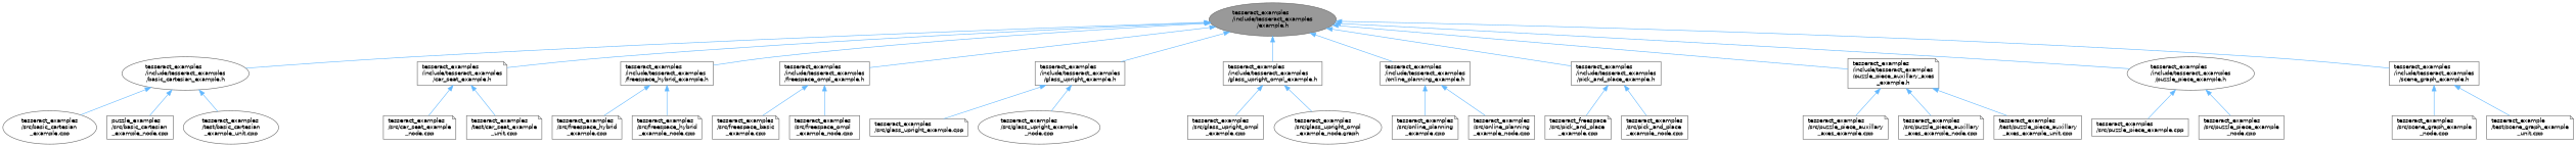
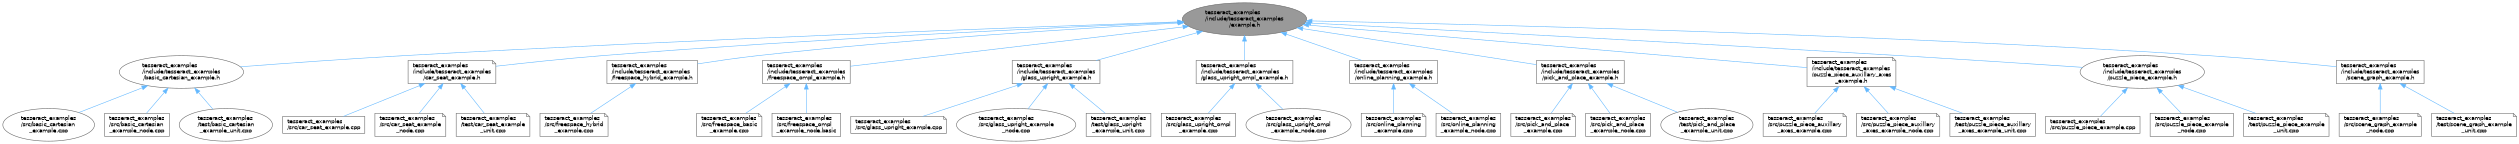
  digraph {
    node [color=grey40 fillcolor=white fontname=Helvetica fontsize=10 shape=box style=filled]
    edge [color=steelblue1 dir=back fontname=Helvetica fontsize=10 labelfontname=Helvetica labelfontsize=10 style=solid]
    n1 [color=gray40 fillcolor=grey60 fontcolor=black height=0.2 label="tesseract_examples\l/include/tesseract_examples\l/example.h" shape=ellipse width=0.4]
    n2 [height=0.2 label="tesseract_examples\l/include/tesseract_examples\l/basic_cartesian_example.h" shape=ellipse width=0.4]
    n3 [height=0.2 label="tesseract_examples\l/include/tesseract_examples\l/car_seat_example.h" shape=note width=0.4]
    n4 [height=0.2 label="tesseract_examples\l/include/tesseract_examples\l/freespace_hybrid_example.h" width=0.4]
    n5 [height=0.2 label="tesseract_examples\l/include/tesseract_examples\l/freespace_ompl_example.h" width=0.4]
    n6 [height=0.2 label="tesseract_examples\l/include/tesseract_examples\l/glass_upright_example.h" width=0.4]
    n7 [height=0.2 label="tesseract_examples\l/include/tesseract_examples\l/glass_upright_ompl_example.h" width=0.4]
    n8 [height=0.2 label="tesseract_examples\l/include/tesseract_examples\l/online_planning_example.h" width=0.4]
    n9 [height=0.2 label="tesseract_examples\l/include/tesseract_examples\l/pick_and_place_example.h" width=0.4]
    n10 [height=0.2 label="tesseract_examples\l/include/tesseract_examples\l/puzzle_piece_auxillary_axes\l_example.h" shape=note width=0.4]
    n11 [height=0.2 label="tesseract_examples\l/include/tesseract_examples\l/puzzle_piece_example.h" shape=ellipse width=0.4]
    n12 [height=0.2 label="tesseract_examples\l/include/tesseract_examples\l/scene_graph_example.h" width=0.4]
    n13 [height=0.2 label="tesseract_examples\l/src/basic_cartesian\l_example.cpp" shape=ellipse width=0.4]
-   n14 [height=0.2 label="puzzle_examples\l/src/basic_cartesian\l_example_node.cpp" width=0.4]
+   n14 [height=0.2 label="tesseract_examples\l/src/basic_cartesian\l_example_node.cpp" width=0.4]
    n15 [height=0.2 label="tesseract_examples\l/test/basic_cartesian\l_example_unit.cpp" shape=ellipse width=0.4]
+   n16 [height=0.2 label="tesseract_examples\l/src/car_seat_example.cpp" width=0.4]
    n17 [height=0.2 label="tesseract_examples\l/src/car_seat_example\l_node.cpp" shape=note width=0.4]
    n18 [height=0.2 label="tesseract_examples\l/test/car_seat_example\l_unit.cpp" shape=note width=0.4]
    n19 [height=0.2 label="tesseract_examples\l/src/freespace_hybrid\l_example.cpp" shape=note width=0.4]
-   n20 [height=0.2 label="tesseract_examples\l/src/freespace_hybrid\l_example_node.cpp" shape=note width=0.4]
    n21 [height=0.2 label="tesseract_examples\l/src/freespace_basic\l_example.cpp" shape=note width=0.4]
-   n22 [height=0.2 label="tesseract_examples\l/src/freespace_ompl\l_example_node.cpp" width=0.4]
+   n22 [height=0.2 label="tesseract_examples\l/src/freespace_ompl\l_example_node.basic" width=0.4]
    n23 [height=0.2 label="tesseract_examples\l/src/glass_upright_example.cpp" shape=note width=0.4]
    n24 [height=0.2 label="tesseract_examples\l/src/glass_upright_example\l_node.cpp" shape=ellipse width=0.4]
+   n25 [height=0.2 label="tesseract_examples\l/test/glass_upright\l_example_unit.cpp" width=0.4]
    n26 [height=0.2 label="tesseract_examples\l/src/glass_upright_ompl\l_example.cpp" width=0.4]
-   n27 [height=0.2 label="tesseract_examples\l/src/glass_upright_ompl\l_example_node.graph" shape=ellipse width=0.4]
+   n27 [height=0.2 label="tesseract_examples\l/src/glass_upright_ompl\l_example_node.cpp" shape=ellipse width=0.4]
    n28 [height=0.2 label="tesseract_examples\l/src/online_planning\l_example.cpp" shape=note width=0.4]
    n29 [height=0.2 label="tesseract_examples\l/src/online_planning\l_example_node.cpp" width=0.4]
-   n30 [height=0.2 label="tesseract_freespace\l/src/pick_and_place\l_example.cpp" shape=note width=0.4]
+   n30 [height=0.2 label="tesseract_examples\l/src/pick_and_place\l_example.cpp" shape=note width=0.4]
    n31 [height=0.2 label="tesseract_examples\l/src/pick_and_place\l_example_node.cpp" width=0.4]
+   n32 [height=0.2 label="tesseract_examples\l/test/pick_and_place\l_example_unit.cpp" shape=ellipse width=0.4]
    n33 [height=0.2 label="tesseract_examples\l/src/puzzle_piece_auxillary\l_axes_example.cpp" shape=note width=0.4]
    n34 [height=0.2 label="tesseract_examples\l/src/puzzle_piece_auxillary\l_axes_example_node.cpp" shape=note width=0.4]
    n35 [height=0.2 label="tesseract_examples\l/test/puzzle_piece_auxillary\l_axes_example_unit.cpp" width=0.4]
    n36 [height=0.2 label="tesseract_examples\l/src/puzzle_piece_example.cpp" width=0.4]
    n37 [height=0.2 label="tesseract_examples\l/src/puzzle_piece_example\l_node.cpp" width=0.4]
+   n38 [height=0.2 label="tesseract_examples\l/test/puzzle_piece_example\l_unit.cpp" shape=note width=0.4]
    n39 [height=0.2 label="tesseract_examples\l/src/scene_graph_example\l_node.cpp" shape=note width=0.4]
-   n40 [height=0.2 label="tesseract_example\l/test/scene_graph_example\l_unit.cpp" shape=note width=0.4]
+   n40 [height=0.2 label="tesseract_examples\l/test/scene_graph_example\l_unit.cpp" shape=note width=0.4]
    n1 -> n2
    n1 -> n3
    n1 -> n4
    n1 -> n5
    n1 -> n6
    n1 -> n7
    n1 -> n8
    n1 -> n9
    n1 -> n10
    n1 -> n11
    n1 -> n12
    n2 -> n13
    n2 -> n14
    n2 -> n15
+   n3 -> n16
    n3 -> n17
    n3 -> n18
    n4 -> n19
-   n4 -> n20
    n5 -> n21
    n5 -> n22
    n6 -> n23
    n6 -> n24
+   n6 -> n25
    n7 -> n26
    n7 -> n27
    n8 -> n28
    n8 -> n29
    n9 -> n30
    n9 -> n31
+   n9 -> n32
    n10 -> n33
    n10 -> n34
    n10 -> n35
    n11 -> n36
    n11 -> n37
+   n11 -> n38
    n12 -> n39
    n12 -> n40
  }
